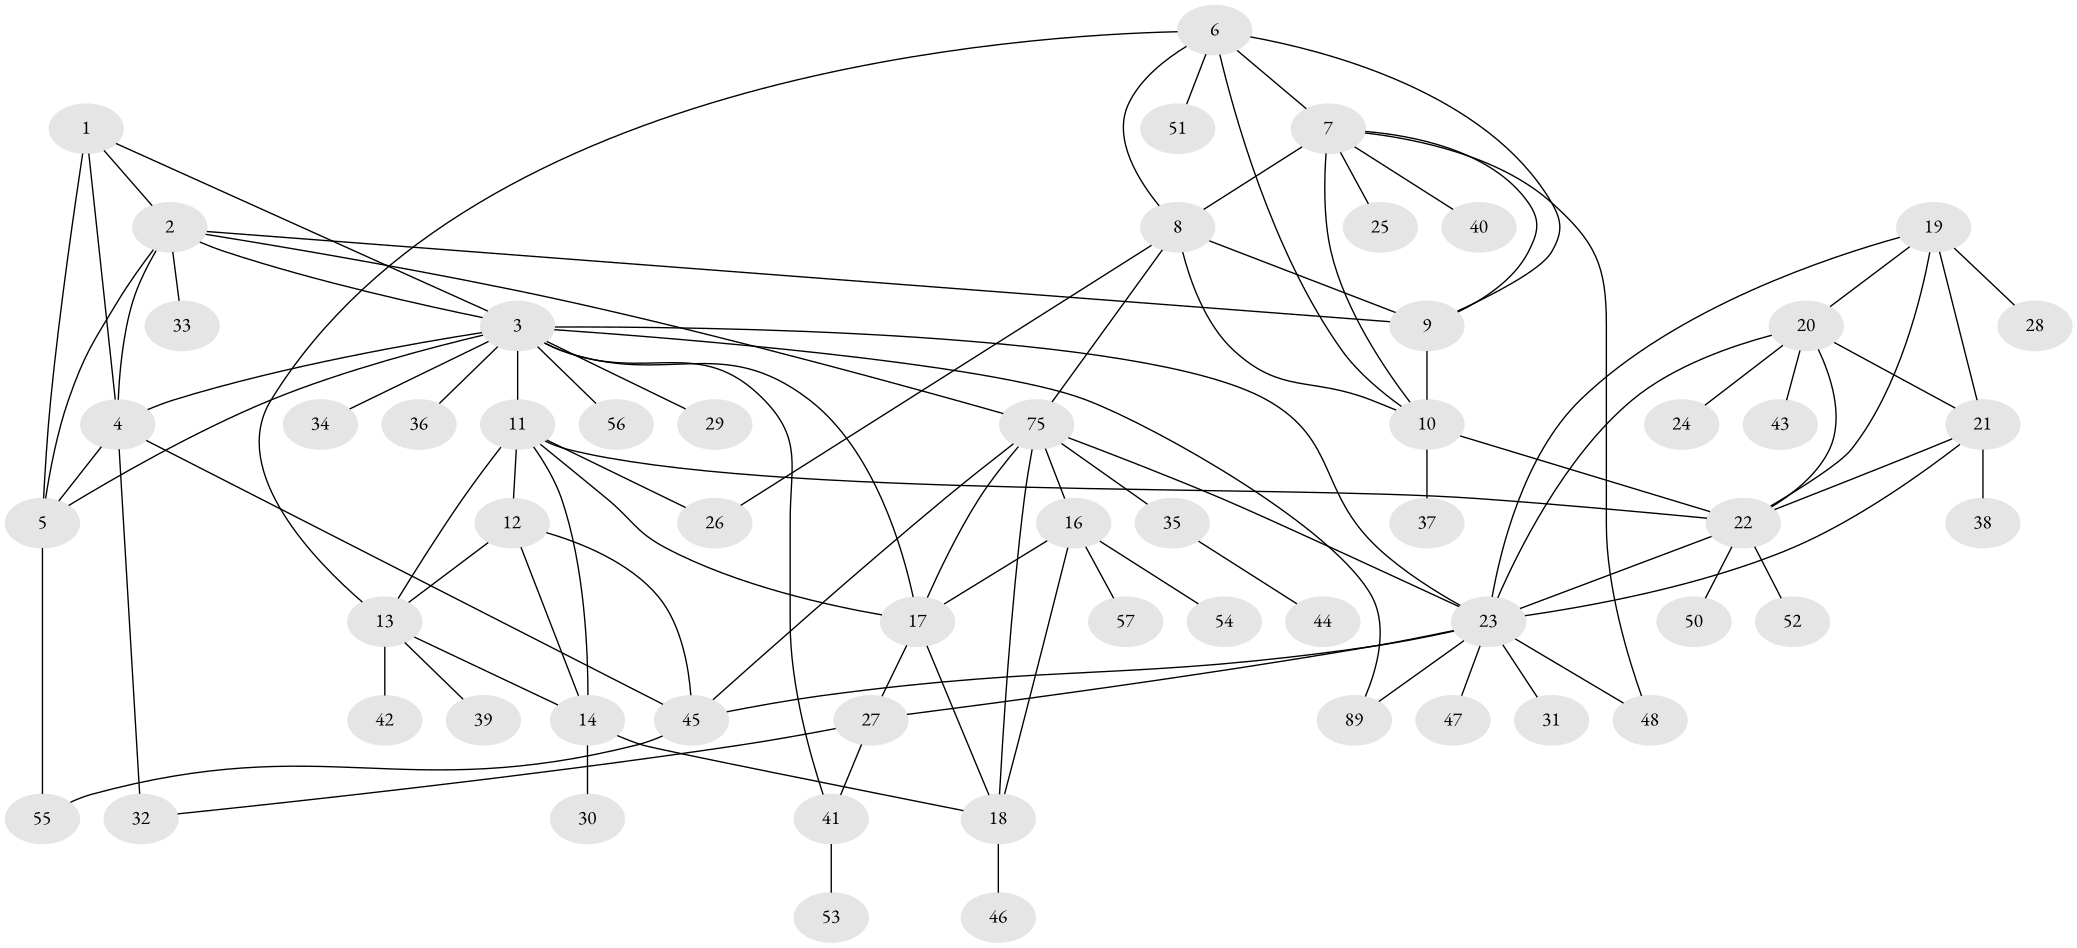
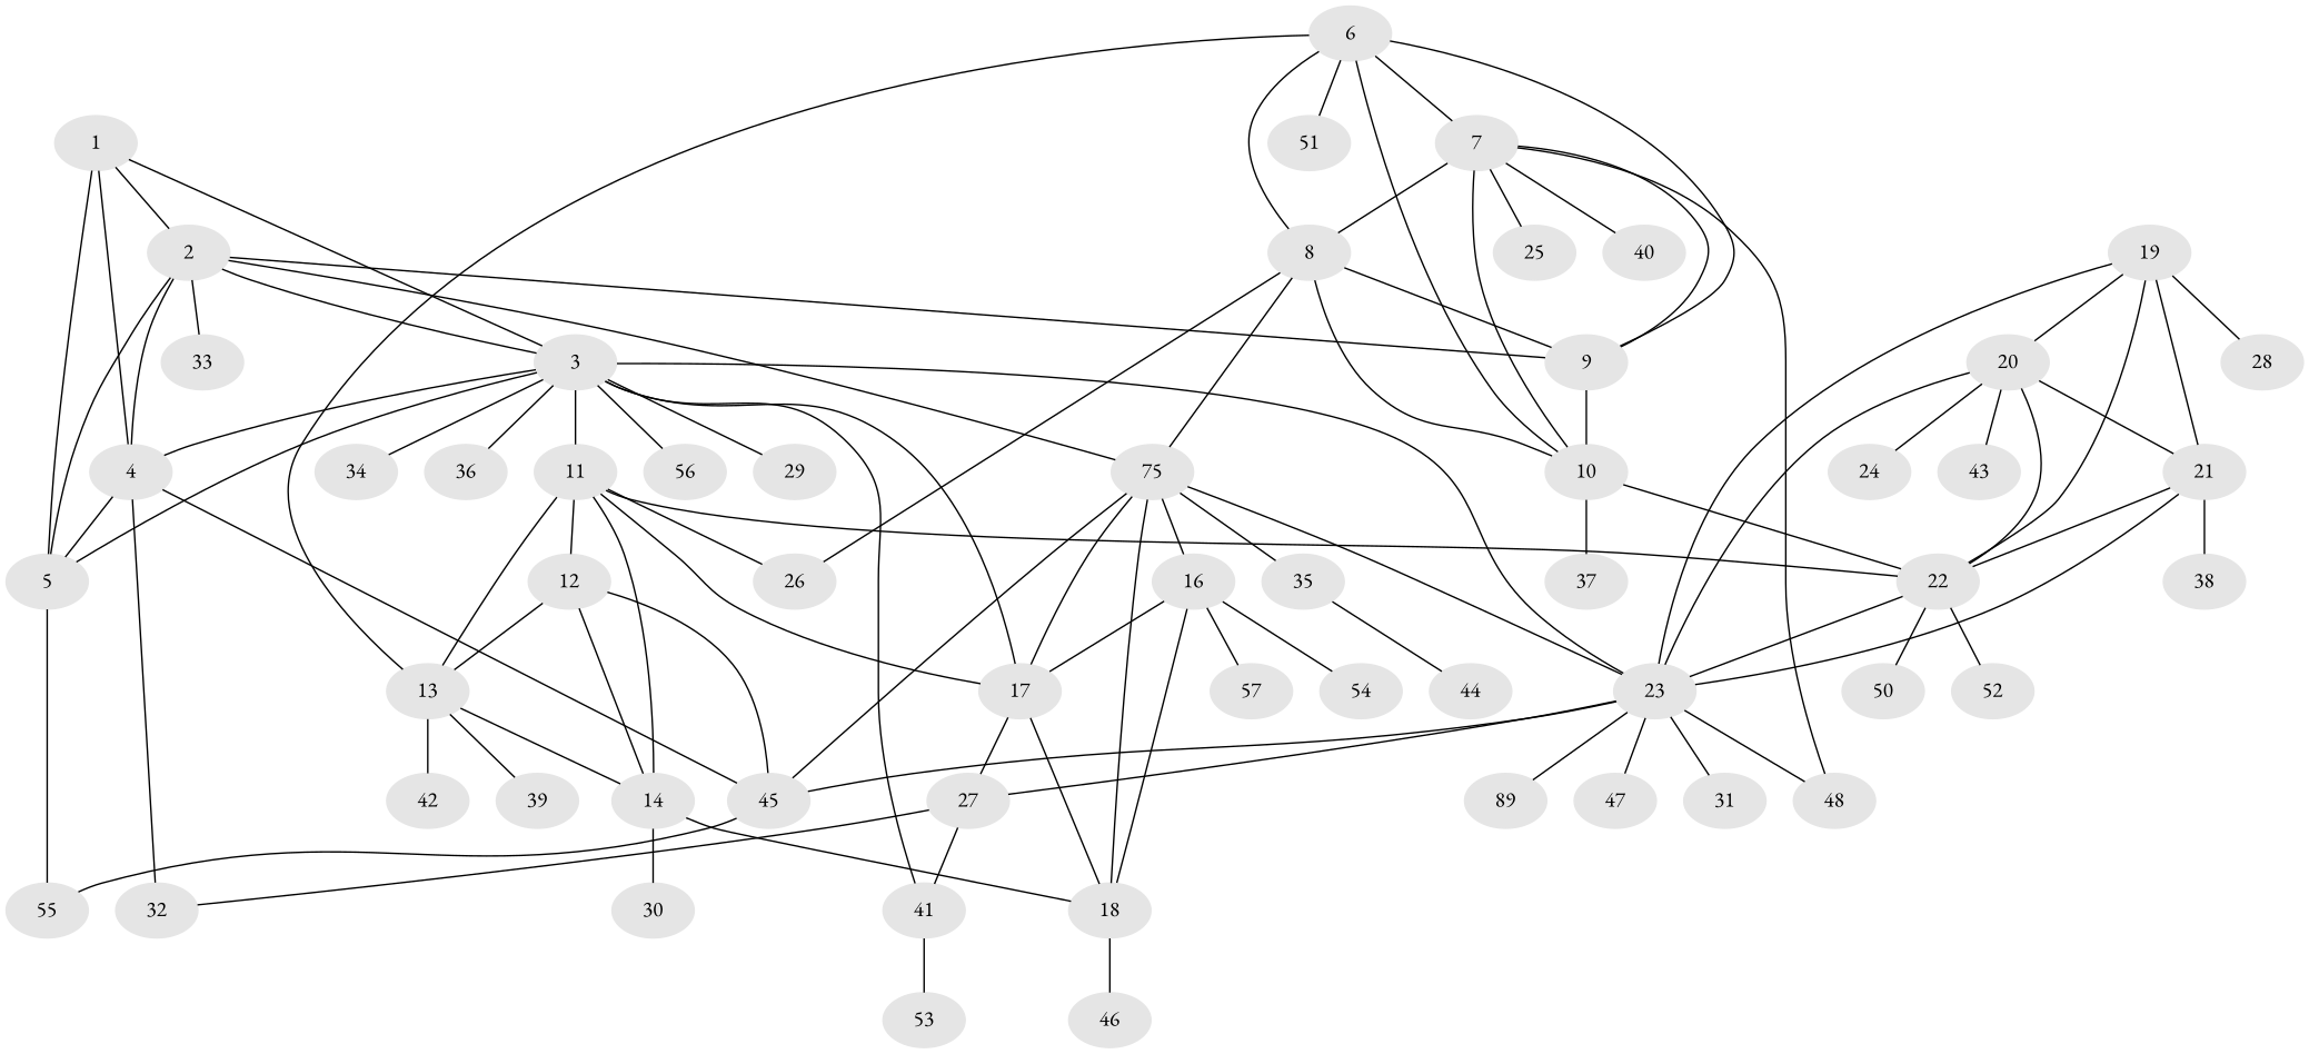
  graph {
    fontname="EB Garamond"
    node [color=gray90 fontname="EB Garamond" style=filled]
    edge [fontname="EB Garamond" weight=1.0]
    1
    2
    3
    4
    5
    9
    n7 [label=75]
    33
    11
    17
    23
    29
    34
    36
    41
    n16 [label=89]
    56
    32
    45
    55
    10
    18
    16
    35
    13
    26
    22
    12
    14
    27
    48
    31
    47
    53
    6
    7
    8
    51
    25
    40
    37
    39
    42
    50
    52
    30
    46
    54
    57
    44
    19
    20
    21
    28
    24
    43
    38
    1 -- 2
    1 -- 3
    1 -- 4
    1 -- 5
    2 -- 3
    2 -- 4
    2 -- 5
    2 -- 9
    2 -- n7
    2 -- 33 [weight=3.0]
    3 -- 4
    3 -- 5
    3 -- 11
    3 -- 17
    3 -- 23
    3 -- 29
    3 -- 34
    3 -- 36
    3 -- 41
-   3 -- n16
    3 -- 56
    4 -- 5
    4 -- 32 [weight=3.0]
    4 -- 45
    5 -- 55 [weight=2.0]
    9 -- 10
    n7 -- 17 [weight=2.0]
    n7 -- 23
    n7 -- 45
    n7 -- 18 [weight=2.0]
    n7 -- 16 [weight=2.0]
    n7 -- 35
    11 -- 17
    11 -- 13 [weight=2.0]
    11 -- 26
    11 -- 22
    11 -- 12 [weight=6.0]
    11 -- 14 [weight=2.0]
    17 -- 18
    17 -- 27 [weight=3.0]
    23 -- n16
    23 -- 45
    23 -- 27
    23 -- 48
    23 -- 31
    23 -- 47
    41 -- 53
    45 -- 55
    10 -- 22
    10 -- 37 [weight=2.0]
    18 -- 46 [weight=3.0]
    16 -- 17
    16 -- 18
    16 -- 54
    16 -- 57
    35 -- 44
    13 -- 14
    13 -- 39
    13 -- 42 [weight=2.0]
    22 -- 23
    22 -- 50
    22 -- 52
    12 -- 45
    12 -- 13
    12 -- 14
    14 -- 18
    14 -- 30
    27 -- 41
    27 -- 32
    6 -- 9
    6 -- 10
    6 -- 13
    6 -- 7
    6 -- 8
    6 -- 51
    7 -- 9
    7 -- 10
    7 -- 48
    7 -- 8 [weight=3.0]
    7 -- 25
    7 -- 40
    8 -- 9
    8 -- n7 [weight=2.0]
    8 -- 10
    8 -- 26
    19 -- 23
    19 -- 22
    19 -- 20
    19 -- 21
    19 -- 28 [weight=2.0]
    20 -- 23
    20 -- 22
    20 -- 21
    20 -- 24
    20 -- 43
    21 -- 23
    21 -- 22
    21 -- 38
  }
